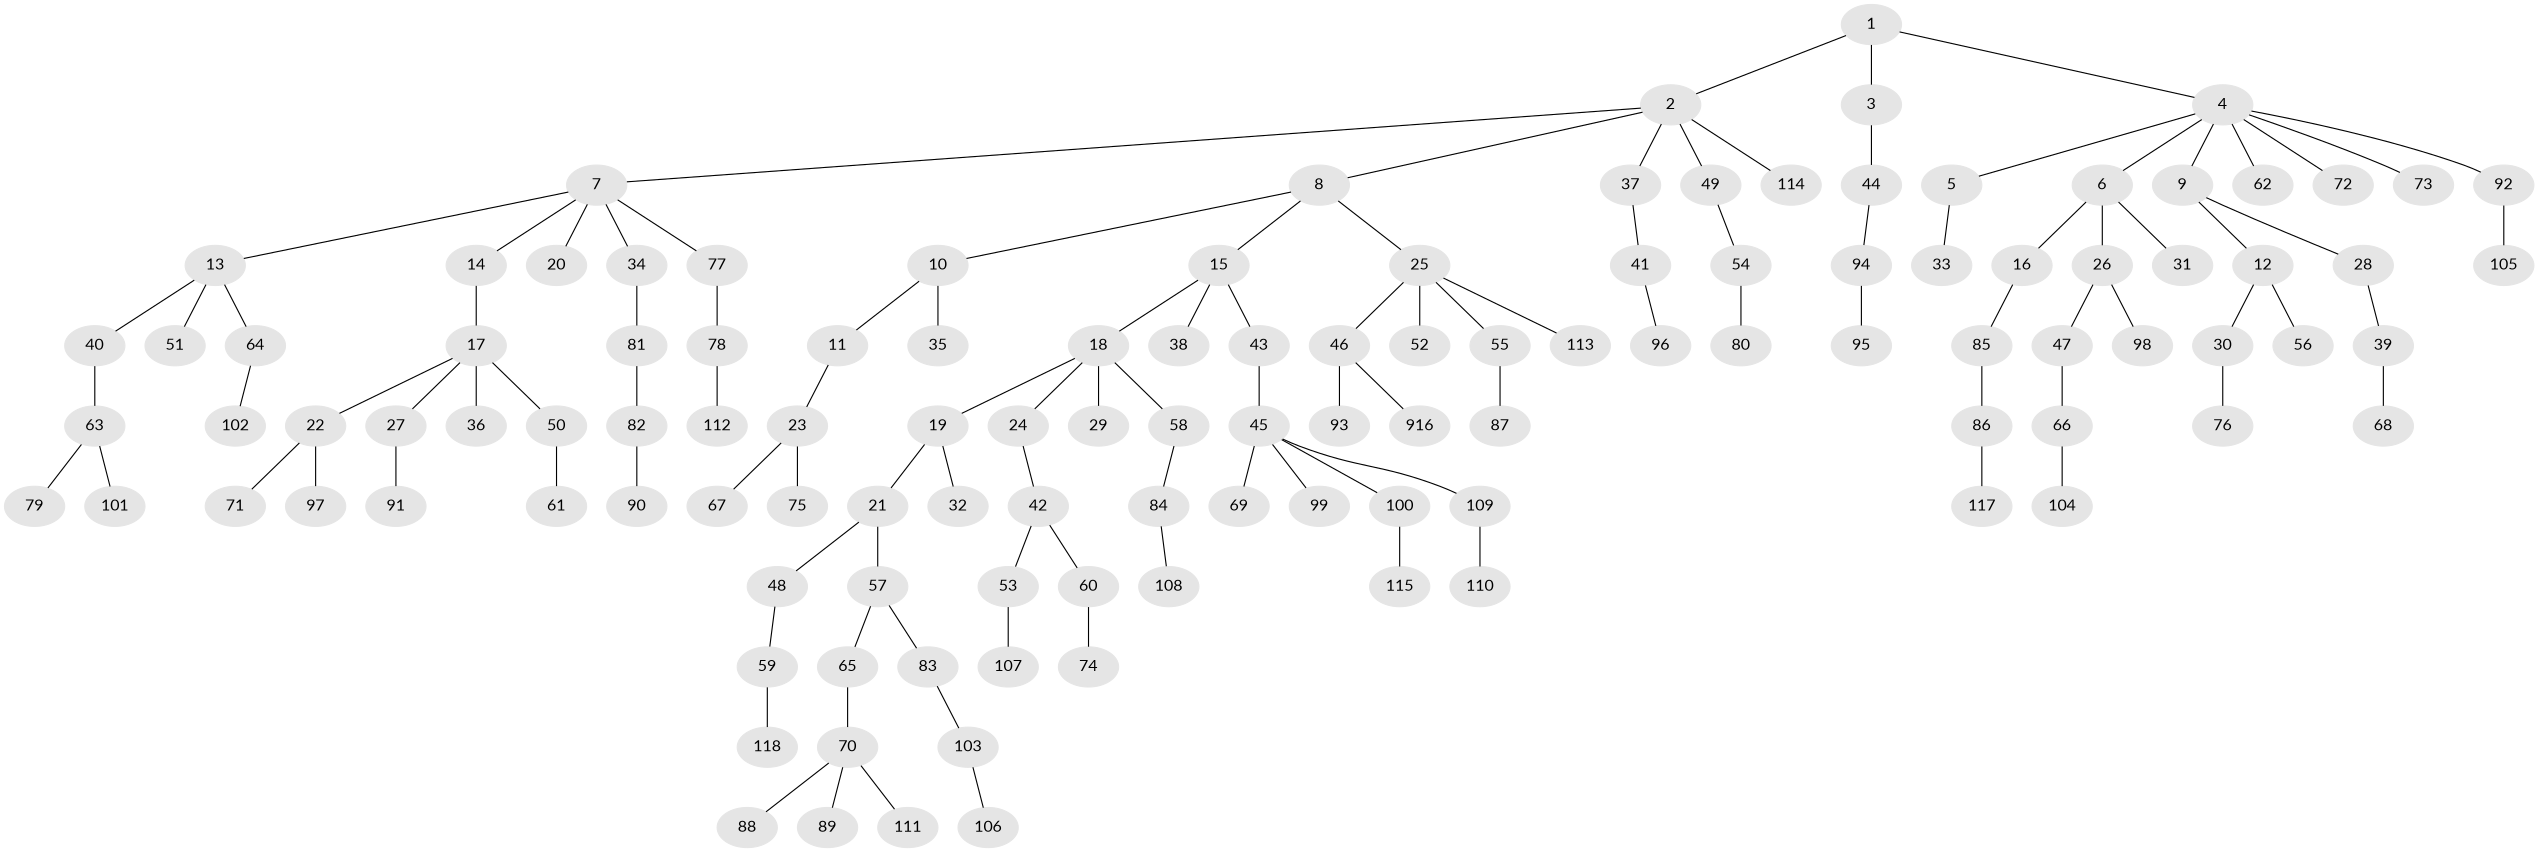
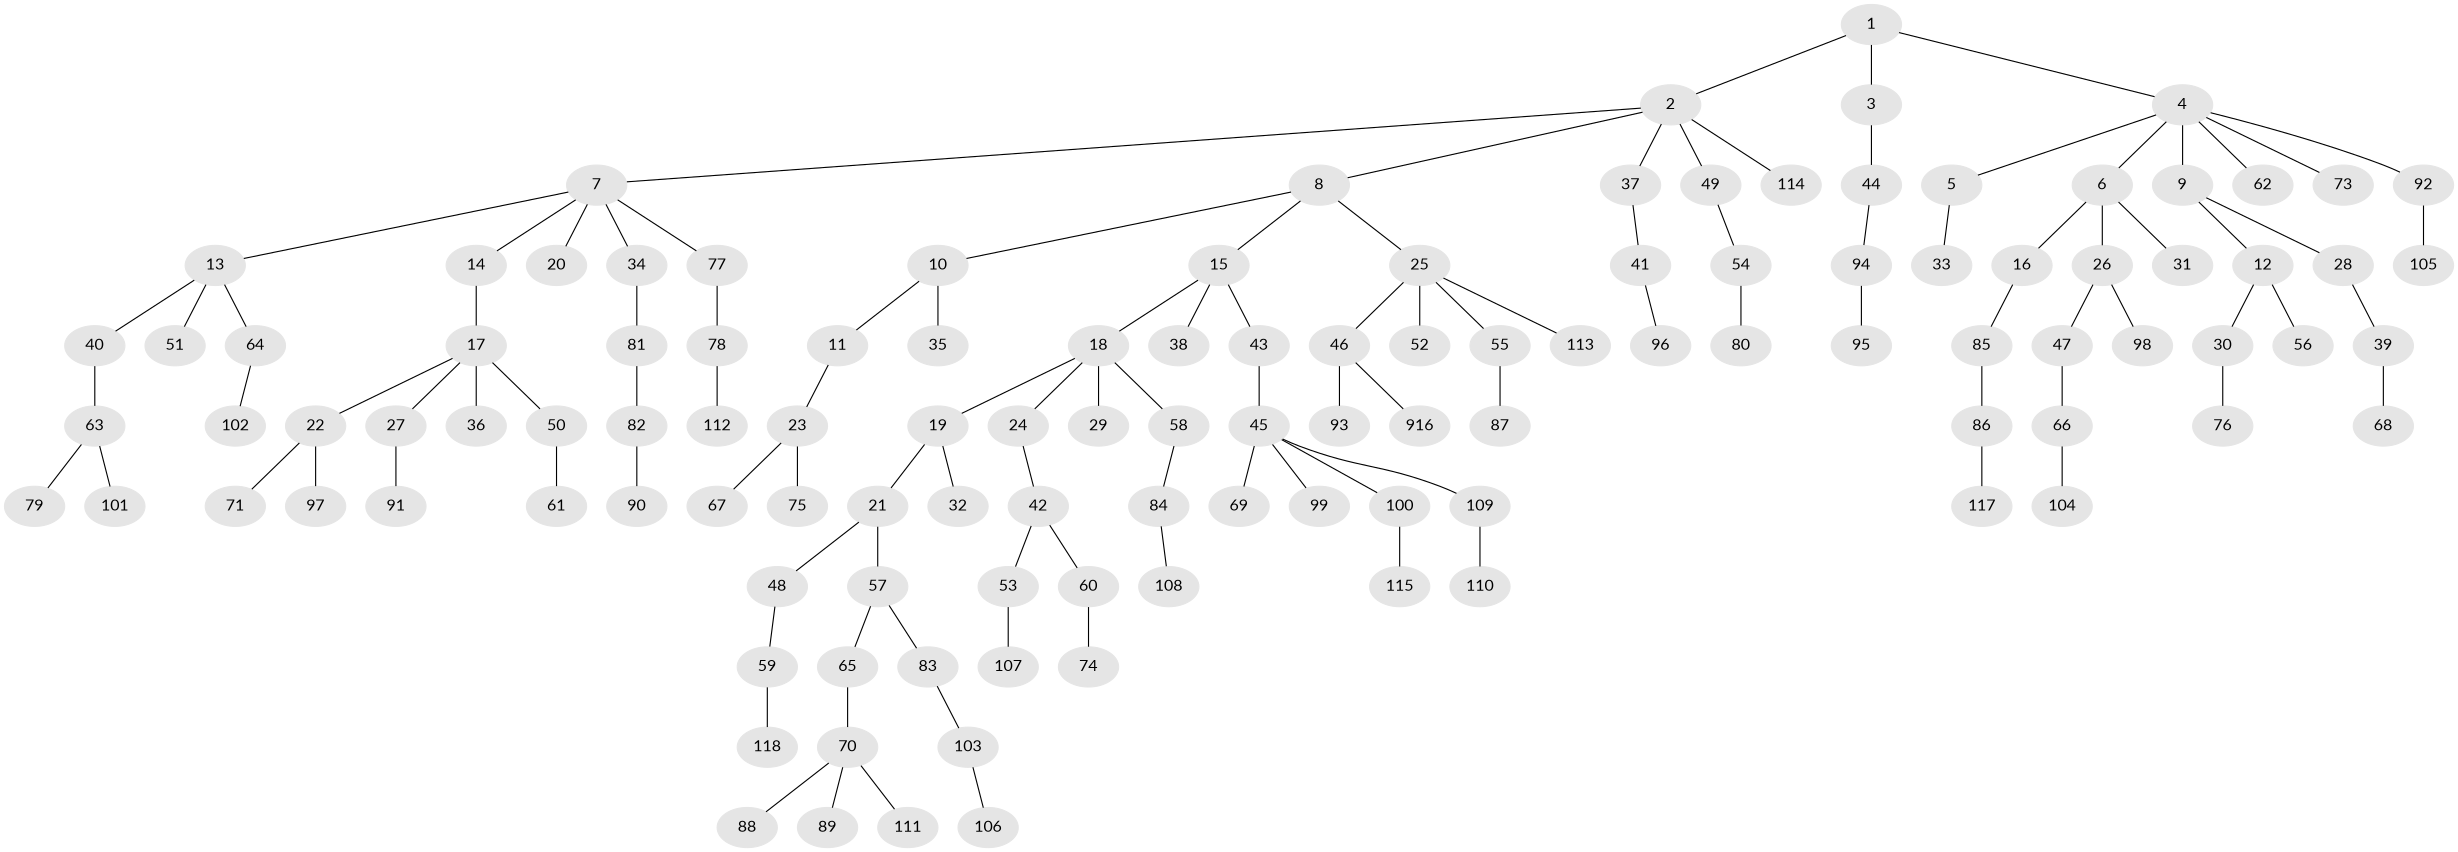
  graph {
    fontname=Lato
    node [color=gray90 fontname=Lato style=filled]
    edge [fontname=Lato]
    1
    2
    3
    4
    7
    8
    37
    49
    114
    44
    5
    6
    9
    62
-   72
    73
    92
    13
    14
    20
    34
    77
    10
    15
    25
    41
    54
    94
    33
    16
    26
    31
    12
    28
    105
    85
    47
    98
    40
    51
    64
    17
    81
    78
    11
    35
    18
    38
    43
    46
    52
    55
    113
    30
    56
    39
    23
    67
    75
    76
    63
    102
    22
    27
    36
    50
    19
    24
    29
    58
    45
    86
    71
    97
    91
    61
    21
    32
    42
    84
    48
    57
    59
    65
    83
    53
    60
    93
    n89 [label=916]
    87
    66
    68
    82
    96
    80
    79
    101
    107
    74
    69
    99
    100
    109
    95
    115
    110
    104
    118
    70
    103
    108
    88
    89
    111
    112
    90
    106
    117
    1 -- 2
    1 -- 3
    1 -- 4
    2 -- 7
    2 -- 8
    2 -- 37
    2 -- 49
    2 -- 114
    3 -- 44
    4 -- 5
    4 -- 6
    4 -- 9
    4 -- 62
-   4 -- 72
    4 -- 73
    4 -- 92
    7 -- 13
    7 -- 14
    7 -- 20
    7 -- 34
    7 -- 77
    8 -- 10
    8 -- 15
    8 -- 25
    37 -- 41
    49 -- 54
    44 -- 94
    5 -- 33
    6 -- 16
    6 -- 26
    6 -- 31
    9 -- 12
    9 -- 28
    92 -- 105
    13 -- 40
    13 -- 51
    13 -- 64
    14 -- 17
    34 -- 81
    77 -- 78
    10 -- 11
    10 -- 35
    15 -- 18
    15 -- 38
    15 -- 43
    25 -- 46
    25 -- 52
    25 -- 55
    25 -- 113
    41 -- 96
    54 -- 80
    94 -- 95
    16 -- 85
    26 -- 47
    26 -- 98
    12 -- 30
    12 -- 56
    28 -- 39
    85 -- 86
    47 -- 66
    40 -- 63
    64 -- 102
    17 -- 22
    17 -- 27
    17 -- 36
    17 -- 50
    81 -- 82
    78 -- 112
    11 -- 23
    18 -- 19
    18 -- 24
    18 -- 29
    18 -- 58
    43 -- 45
    46 -- 93
    46 -- n89
    55 -- 87
    30 -- 76
    39 -- 68
    23 -- 67
    23 -- 75
    63 -- 79
    63 -- 101
    22 -- 71
    22 -- 97
    27 -- 91
    50 -- 61
    19 -- 21
    19 -- 32
    24 -- 42
    58 -- 84
    45 -- 69
    45 -- 99
    45 -- 100
    45 -- 109
    86 -- 117
    21 -- 48
    21 -- 57
    42 -- 53
    42 -- 60
    84 -- 108
    48 -- 59
    57 -- 65
    57 -- 83
    59 -- 118
    65 -- 70
    83 -- 103
    53 -- 107
    60 -- 74
    66 -- 104
    82 -- 90
    100 -- 115
    109 -- 110
    70 -- 88
    70 -- 89
    70 -- 111
    103 -- 106
  }
